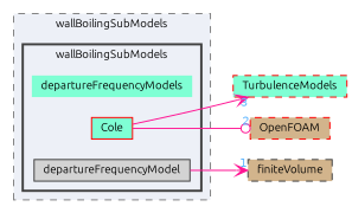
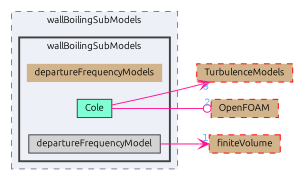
  digraph {
    compound=true
    fontname=Ubuntu
    rankdir=LR
    node [fillcolor=aquamarine fontname=Ubuntu fontsize=10 shape=box style=filled color=red]
    edge [arrowhead=vee color=deeppink fontcolor=steelblue1 fontname=Ubuntu fontsize=10 labeldistance=1.5 labelfontname=Helvetica labelfontsize=10]
-   n1 [height=0.2 label=departureFrequencyModels shape=plaintext width=0.4 color=""]
-   n2 [height=0.2 label=Cole width=0.4]
+   n1 [fillcolor=tan height=0.2 label=departureFrequencyModels shape=plaintext width=0.4 color=""]
+   n2 [color=grey25 height=0.2 label=Cole width=0.4]
    n3 [color=grey25 fillcolor=lightgrey height=0.2 label=departureFrequencyModel width=0.4]
-   n4 [height=0.2 label=TurbulenceModels style="filled,dashed" width=0.4]
+   n4 [fillcolor=tan height=0.2 label=TurbulenceModels style="filled,dashed" width=0.4]
    n5 [fillcolor=tan height=0.2 label=OpenFOAM style="filled,dashed" width=0.4]
-   n6 [color=grey25 fillcolor=tan height=0.2 label=finiteVolume style="filled,dashed" width=0.4]
+   n6 [fillcolor=tan height=0.2 label=finiteVolume style="filled,dashed" width=0.4]
    subgraph cluster_1 {
      bgcolor="#edf0f7"
      fontsize=10
      label=wallBoilingSubModels
      pencolor=grey50
      style="filled,dashed"
      subgraph cluster_2 {
        bgcolor="#edf0f7"
        fontsize=10
        label=wallBoilingSubModels
        pencolor=grey25
        style="filled,bold"
        n1
        n2
        n3
      }
    }
    n2 -> n4 [headlabel=3]
    n2 -> n5 [arrowhead=odot headlabel=2]
    n3 -> n6 [headlabel=1]
  }
